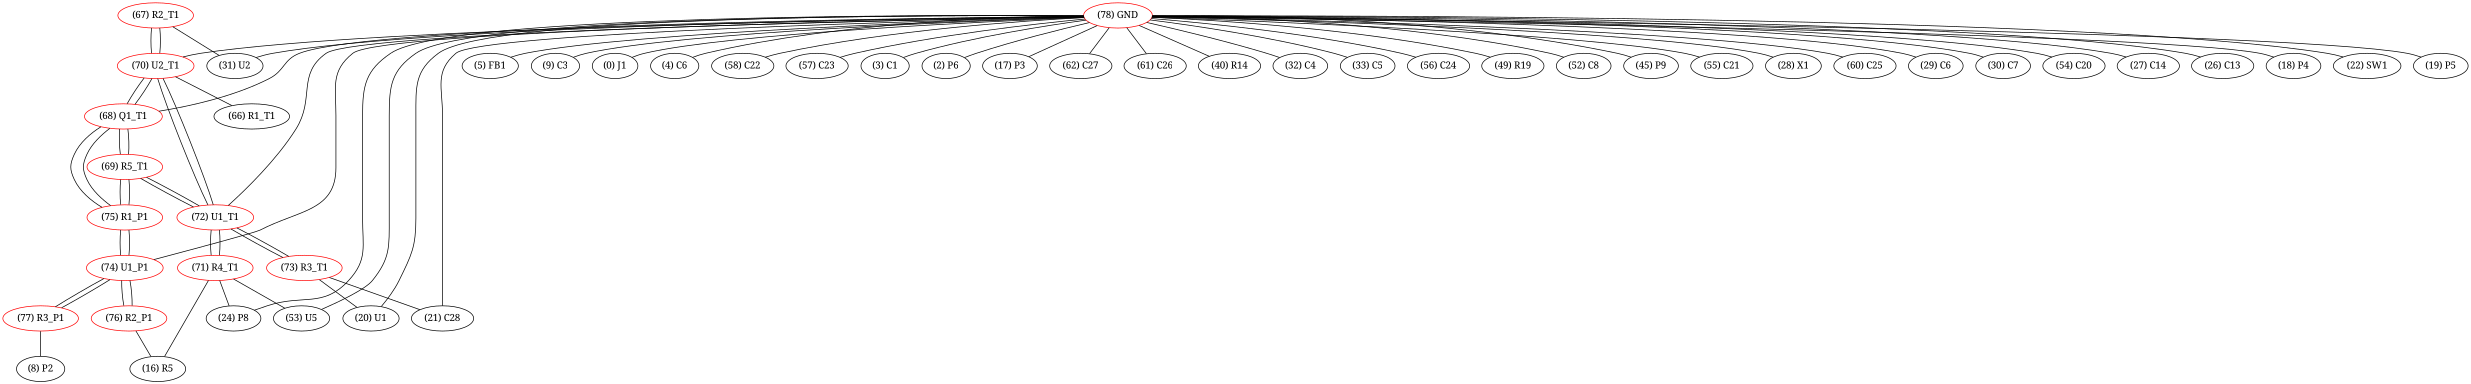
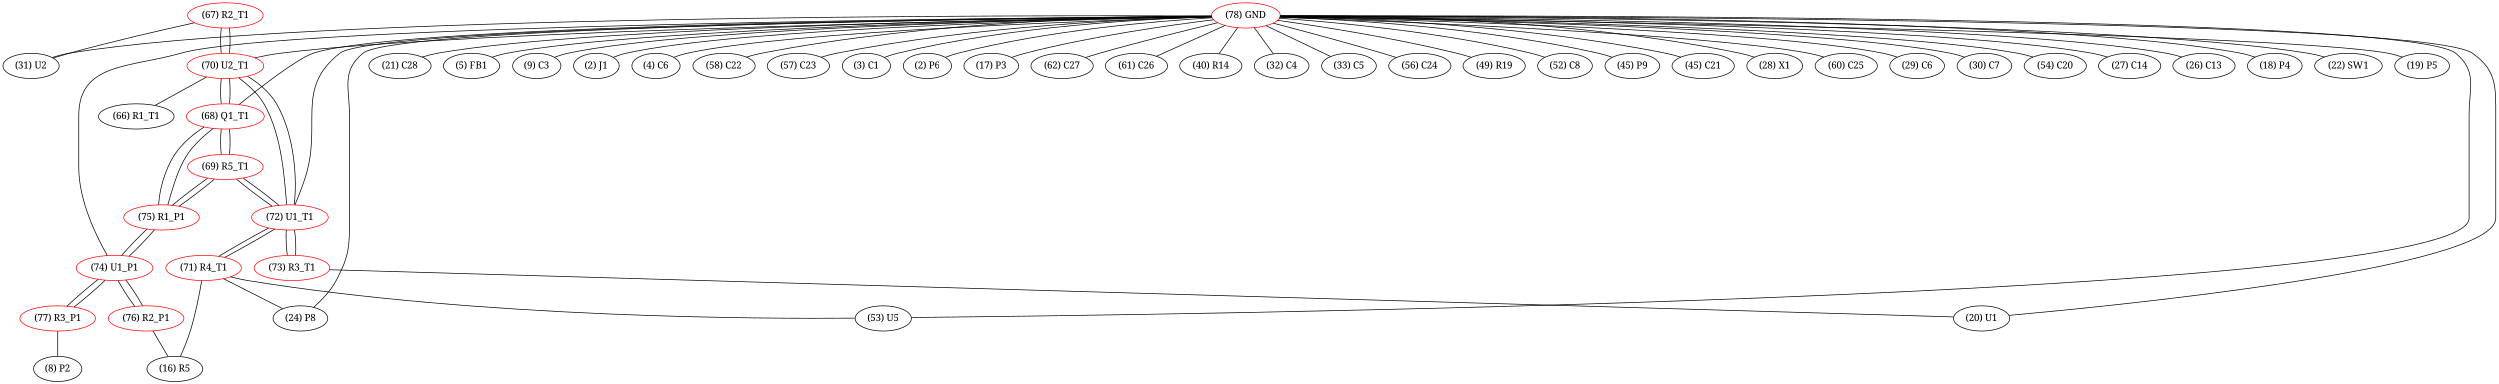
  graph {
    fontname="Noto Serif"
    node [fontname="Noto Serif"]
    edge [fontname="Noto Serif"]
    n1 [color=red label="(67) R2_T1"]
    n2 [label="(31) U2"]
    n3 [color=red label="(70) U2_T1"]
    n4 [color=red label="(68) Q1_T1"]
    n5 [color=red label="(72) U1_T1"]
    n6 [label="(66) R1_T1"]
    n7 [color=red label="(75) R1_P1"]
    n8 [color=red label="(69) R5_T1"]
    n9 [color=red label="(71) R4_T1"]
    n10 [color=red label="(73) R3_T1"]
    n11 [color=red label="(74) U1_P1"]
    n12 [color=red label="(77) R3_P1"]
    n13 [color=red label="(76) R2_P1"]
    n14 [label="(16) R5"]
    n15 [label="(24) P8"]
    n16 [label="(53) U5"]
    n17 [label="(20) U1"]
    n18 [label="(21) C28"]
    n19 [label="(8) P2"]
    n20 [color=red label="(78) GND"]
    n21 [label="(5) FB1"]
    n22 [label="(9) C3"]
-   n23 [label="(0) J1"]
+   n23 [label="(2) J1"]
    n24 [label="(4) C6"]
    n25 [label="(58) C22"]
    n26 [label="(57) C23"]
    n27 [label="(3) C1"]
    n28 [label="(2) P6"]
    n29 [label="(17) P3"]
    n30 [label="(62) C27"]
    n31 [label="(61) C26"]
    n32 [label="(40) R14"]
    n33 [label="(32) C4"]
    n34 [label="(33) C5"]
    n35 [label="(56) C24"]
    n36 [label="(49) R19"]
    n37 [label="(52) C8"]
    n38 [label="(45) P9"]
-   n39 [label="(55) C21"]
+   n39 [label="(45) C21"]
    n40 [label="(28) X1"]
    n41 [label="(60) C25"]
    n42 [label="(29) C6"]
    n43 [label="(30) C7"]
    n44 [label="(54) C20"]
    n45 [label="(27) C14"]
    n46 [label="(26) C13"]
    n47 [label="(18) P4"]
    n48 [label="(22) SW1"]
    n49 [label="(19) P5"]
    n1 -- n2
    n1 -- n3
    n3 -- n1
    n3 -- n4
    n3 -- n5
    n3 -- n6
    n4 -- n3
    n4 -- n7
    n4 -- n8
    n5 -- n3
    n5 -- n8
    n5 -- n9
    n5 -- n10
    n7 -- n4
    n7 -- n8
    n7 -- n11
    n8 -- n4
    n8 -- n5
    n8 -- n7
    n9 -- n5
    n9 -- n14
    n9 -- n15
    n9 -- n16
    n10 -- n5
    n10 -- n17
-   n10 -- n18
    n11 -- n7
    n11 -- n12
    n11 -- n13
    n12 -- n11
    n12 -- n19
    n13 -- n11
    n13 -- n14
    n20 -- n2
    n20 -- n3
    n20 -- n4
    n20 -- n5
    n20 -- n11
    n20 -- n15
    n20 -- n16
    n20 -- n17
    n20 -- n18
    n20 -- n21
    n20 -- n22
    n20 -- n23
    n20 -- n24
    n20 -- n25
    n20 -- n26
    n20 -- n27
    n20 -- n28
    n20 -- n29
    n20 -- n30
    n20 -- n31
    n20 -- n32
    n20 -- n33
    n20 -- n34
    n20 -- n35
    n20 -- n36
    n20 -- n37
    n20 -- n38
    n20 -- n39
    n20 -- n40
    n20 -- n41
    n20 -- n42
    n20 -- n43
    n20 -- n44
    n20 -- n45
    n20 -- n46
    n20 -- n47
    n20 -- n48
    n20 -- n49
  }
